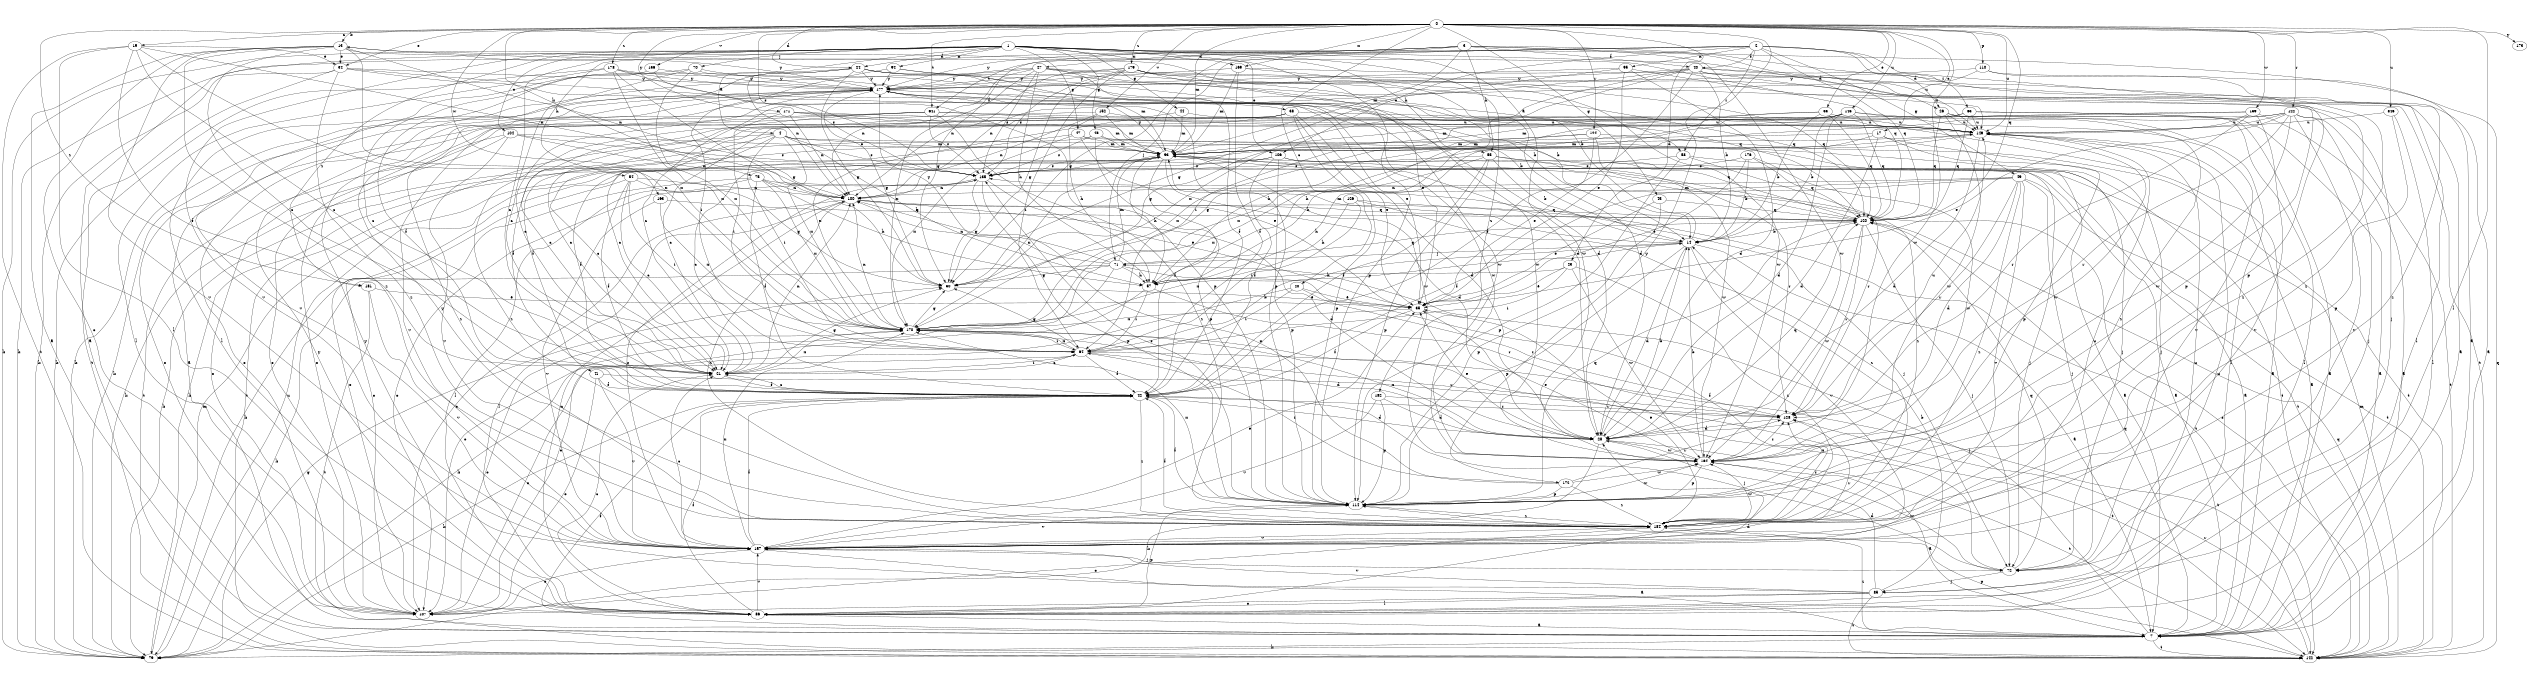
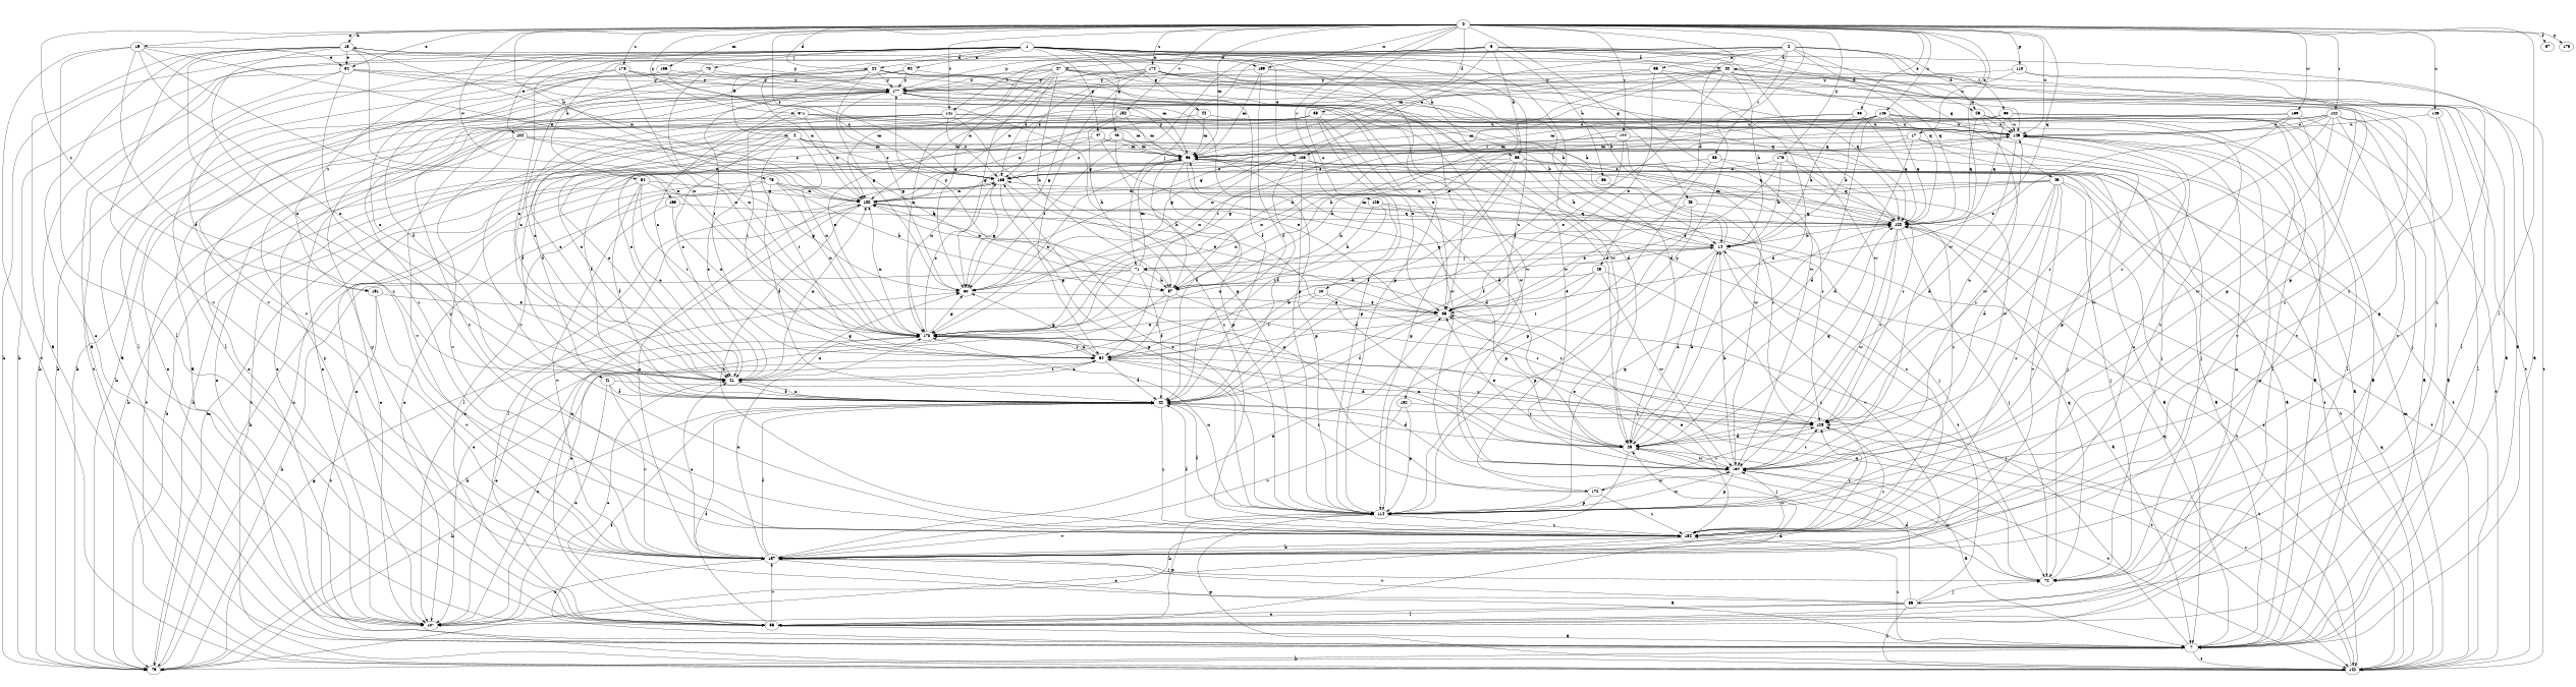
  strict digraph {
    0
    13
    17
    19
    20
    23
    24
    33
    34
+   37
    38
    43
    75
    85
    93
    110
    120
    122
    124
    126
    135
-   141 [label=641]
+   141
    145
-   146 [label=846]
+   146
    149
    152
    156
    159
    163
    164
    169
-   171
+   171 [label=571]
    172
    173
    176
    178
-   179
+   179 [label=174]
    181
    7
    21
    157
    177
    184
    170
    100
    107
    114
    57
    28
    72
    142
    42
    86
    79
    64
    35
    128
    50
    14
    1
    4
    26
    44
    47
    48
    54
    55
    70
    94
    104
    106
    182
    41
    71
    2
    40
    49
    58
    63
    95
    3
    27
+   56
    0 -> 13 [label=b]
    0 -> 17 [label=c]
    0 -> 19 [label=c]
    0 -> 20 [label=c]
    0 -> 23 [label=d]
    0 -> 24 [label=d]
    0 -> 33 [label=e]
    0 -> 34 [label=e]
-   177 -> 38 [label=f]
+   0 -> 37 [label=f]
+   0 -> 38 [label=f]
    0 -> 43 [label=g]
    0 -> 75 [label=k]
    0 -> 85 [label=l]
    0 -> 93 [label=m]
    0 -> 110 [label=p]
    0 -> 120 [label=q]
    0 -> 122 [label=r]
    0 -> 124 [label=r]
+   0 -> 126 [label=r]
    0 -> 135 [label=s]
    0 -> 141 [label=t]
    0 -> 145 [label=u]
    0 -> 146 [label=u]
    0 -> 149 [label=u]
    0 -> 152 [label=v]
-   0 -> 156 [label=v]
+   0 -> 156 [label=m]
    0 -> 159 [label=w]
    0 -> 163 [label=w]
    0 -> 164 [label=w]
    0 -> 169 [label=x]
    0 -> 171 [label=y]
    0 -> 172 [label=y]
    0 -> 173 [label=y]
+   0 -> 176 [label=y]
    0 -> 178 [label=z]
    0 -> 179 [label=z]
    0 -> 181 [label=z]
    13 -> 34 [label=e]
    13 -> 120 [label=q]
    13 -> 7 [label=a]
    13 -> 21 [label=c]
    13 -> 157 [label=v]
    13 -> 177 [label=y]
    13 -> 184 [label=z]
    13 -> 170 [label=x]
    13 -> 100 [label=n]
    13 -> 107 [label=o]
    17 -> 93 [label=m]
    17 -> 114 [label=p]
    17 -> 57 [label=h]
    17 -> 28 [label=d]
    17 -> 72 [label=j]
    19 -> 34 [label=e]
    19 -> 21 [label=c]
    19 -> 170 [label=x]
    19 -> 100 [label=n]
    19 -> 142 [label=t]
    19 -> 42 [label=f]
    19 -> 86 [label=l]
    20 -> 79 [label=k]
    20 -> 64 [label=i]
    20 -> 35 [label=e]
    20 -> 128 [label=r]
    23 -> 164 [label=w]
    23 -> 184 [label=z]
    23 -> 57 [label=h]
    23 -> 64 [label=i]
    23 -> 35 [label=e]
    24 -> 93 [label=m]
    24 -> 120 [label=q]
    24 -> 177 [label=y]
    24 -> 100 [label=n]
    24 -> 42 [label=f]
    24 -> 86 [label=l]
    24 -> 50 [label=g]
    24 -> 14 [label=b]
    33 -> 120 [label=q]
    33 -> 170 [label=x]
    33 -> 57 [label=h]
    33 -> 14 [label=b]
    34 -> 177 [label=y]
    34 -> 184 [label=z]
    34 -> 114 [label=p]
    34 -> 28 [label=d]
    34 -> 142 [label=t]
    34 -> 79 [label=k]
    38 -> 149 [label=u]
    38 -> 21 [label=c]
    38 -> 184 [label=z]
    38 -> 114 [label=p]
    38 -> 28 [label=d]
    38 -> 42 [label=f]
    38 -> 35 [label=e]
    43 -> 120 [label=q]
    43 -> 114 [label=p]
    43 -> 35 [label=e]
    75 -> 170 [label=x]
    75 -> 100 [label=n]
    75 -> 107 [label=o]
    75 -> 57 [label=h]
    75 -> 72 [label=j]
    75 -> 42 [label=f]
    75 -> 86 [label=l]
    85 -> 149 [label=u]
    85 -> 157 [label=v]
    85 -> 177 [label=y]
    85 -> 107 [label=o]
    85 -> 28 [label=d]
-   72 -> 85 [label=j]
+   85 -> 72 [label=j]
    85 -> 142 [label=t]
    85 -> 86 [label=l]
-   85 -> 14 [label=b]
+   85 -> 14 [label=t]
    93 -> 7 [label=a]
    93 -> 21 [label=c]
    93 -> 177 [label=y]
    93 -> 170 [label=x]
    93 -> 57 [label=h]
    93 -> 28 [label=d]
    93 -> 142 [label=t]
    93 -> 42 [label=f]
    93 -> 79 [label=k]
    110 -> 21 [label=c]
    110 -> 177 [label=y]
    110 -> 184 [label=z]
-   110 -> 142 [label=q]
+   110 -> 142 [label=t]
    120 -> 93 [label=m]
    120 -> 164 [label=w]
    120 -> 72 [label=j]
    120 -> 128 [label=r]
    120 -> 14 [label=b]
    122 -> 149 [label=u]
    122 -> 164 [label=w]
    122 -> 21 [label=c]
    122 -> 157 [label=v]
    122 -> 57 [label=h]
    122 -> 72 [label=j]
    122 -> 142 [label=t]
    122 -> 35 [label=e]
    122 -> 128 [label=r]
-   124 -> 93 [label=m]
+   124 -> 93 [label=i]
    124 -> 164 [label=w]
    124 -> 142 [label=t]
    124 -> 79 [label=k]
    124 -> 35 [label=e]
    126 -> 120 [label=q]
    126 -> 184 [label=z]
    126 -> 57 [label=h]
    126 -> 64 [label=i]
    135 -> 100 [label=n]
    135 -> 107 [label=o]
    135 -> 114 [label=p]
    135 -> 35 [label=e]
    135 -> 50 [label=g]
    141 -> 135 [label=s]
    141 -> 149 [label=u]
    141 -> 7 [label=a]
    141 -> 21 [label=c]
    141 -> 157 [label=v]
    141 -> 184 [label=z]
    141 -> 107 [label=o]
    145 -> 93 [label=m]
    145 -> 120 [label=q]
-   33 -> 149 [label=u]
+   145 -> 149 [label=u]
    145 -> 21 [label=c]
    145 -> 157 [label=v]
    145 -> 184 [label=z]
    145 -> 28 [label=d]
    145 -> 50 [label=g]
    145 -> 14 [label=b]
    146 -> 149 [label=u]
    146 -> 114 [label=p]
    146 -> 86 [label=l]
    149 -> 93 [label=m]
    149 -> 164 [label=w]
    149 -> 7 [label=a]
    149 -> 28 [label=d]
    149 -> 50 [label=g]
    152 -> 93 [label=m]
    152 -> 149 [label=u]
    152 -> 100 [label=n]
    152 -> 107 [label=o]
    152 -> 57 [label=h]
    156 -> 135 [label=s]
    156 -> 21 [label=c]
    156 -> 177 [label=y]
    159 -> 149 [label=u]
    159 -> 7 [label=a]
    159 -> 157 [label=v]
    159 -> 170 [label=x]
    159 -> 107 [label=o]
    159 -> 128 [label=r]
    163 -> 120 [label=q]
    163 -> 157 [label=v]
    163 -> 170 [label=x]
    164 -> 7 [label=a]
    164 -> 114 [label=p]
    164 -> 35 [label=e]
    164 -> 128 [label=r]
    164 -> 14 [label=b]
    169 -> 93 [label=m]
    169 -> 164 [label=w]
    169 -> 7 [label=a]
    169 -> 177 [label=y]
    169 -> 42 [label=f]
    171 -> 93 [label=m]
    171 -> 149 [label=u]
    171 -> 164 [label=w]
    171 -> 184 [label=z]
    171 -> 100 [label=n]
    171 -> 64 [label=i]
-   172 -> 164 [label=w]
+   164 -> 172 [label=w]
    172 -> 184 [label=z]
    172 -> 100 [label=n]
    172 -> 114 [label=p]
    172 -> 64 [label=i]
    172 -> 128 [label=r]
    176 -> 120 [label=q]
    176 -> 135 [label=s]
    176 -> 164 [label=w]
    176 -> 35 [label=e]
    176 -> 14 [label=b]
    178 -> 164 [label=w]
    178 -> 177 [label=y]
    178 -> 170 [label=x]
    178 -> 114 [label=p]
    178 -> 86 [label=l]
    178 -> 79 [label=k]
-   178 -> 50 [label=g]
+   27 -> 50 [label=g]
    179 -> 120 [label=q]
    179 -> 135 [label=s]
    179 -> 164 [label=w]
    179 -> 177 [label=y]
    179 -> 100 [label=n]
    179 -> 28 [label=d]
    179 -> 142 [label=t]
    179 -> 64 [label=i]
    179 -> 50 [label=g]
    181 -> 157 [label=v]
    181 -> 142 [label=t]
    181 -> 35 [label=e]
    7 -> 120 [label=q]
    7 -> 184 [label=z]
    7 -> 142 [label=t]
    7 -> 42 [label=f]
    7 -> 79 [label=k]
    7 -> 71 [label=j]
    21 -> 170 [label=x]
    21 -> 100 [label=n]
    21 -> 42 [label=f]
    21 -> 64 [label=i]
    21 -> 50 [label=g]
    157 -> 135 [label=s]
    157 -> 149 [label=u]
    157 -> 7 [label=a]
    157 -> 21 [label=c]
    157 -> 170 [label=x]
    157 -> 107 [label=o]
    157 -> 72 [label=j]
    157 -> 42 [label=f]
    157 -> 35 [label=e]
    157 -> 128 [label=r]
    177 -> 164 [label=w]
    177 -> 7 [label=a]
    177 -> 21 [label=c]
    177 -> 79 [label=k]
    177 -> 35 [label=e]
    177 -> 50 [label=g]
    177 -> 14 [label=b]
    184 -> 164 [label=w]
-   184 -> 157 [label=v]
+   184 -> 157 [label=b]
    184 -> 177 [label=y]
    184 -> 107 [label=o]
    184 -> 42 [label=f]
    184 -> 35 [label=e]
    184 -> 128 [label=r]
-   93 -> 135 [label=s]
+   170 -> 135 [label=s]
    170 -> 100 [label=n]
    170 -> 107 [label=o]
    170 -> 28 [label=d]
    170 -> 64 [label=i]
    170 -> 50 [label=g]
    100 -> 120 [label=q]
    100 -> 184 [label=z]
    100 -> 107 [label=o]
    100 -> 28 [label=d]
    100 -> 142 [label=t]
    100 -> 86 [label=l]
    114 -> 120 [label=q]
    114 -> 135 [label=s]
    114 -> 164 [label=w]
    114 -> 157 [label=v]
    114 -> 184 [label=z]
    114 -> 170 [label=x]
    114 -> 42 [label=f]
    57 -> 107 [label=o]
    57 -> 64 [label=i]
    57 -> 128 [label=r]
    28 -> 120 [label=q]
    28 -> 164 [label=w]
    28 -> 170 [label=x]
    28 -> 142 [label=t]
    28 -> 79 [label=k]
    28 -> 35 [label=e]
    28 -> 14 [label=b]
    72 -> 120 [label=q]
    72 -> 164 [label=w]
    72 -> 170 [label=x]
    142 -> 93 [label=m]
    142 -> 120 [label=q]
    142 -> 135 [label=s]
-   142 -> 114 [label=p]
+   114 -> 142 [label=p]
    142 -> 128 [label=r]
    42 -> 21 [label=c]
    42 -> 184 [label=z]
    42 -> 28 [label=d]
    42 -> 72 [label=j]
    42 -> 79 [label=k]
    42 -> 128 [label=r]
    86 -> 149 [label=u]
    86 -> 7 [label=a]
    86 -> 21 [label=c]
    86 -> 157 [label=v]
    86 -> 177 [label=y]
    86 -> 100 [label=n]
    86 -> 114 [label=p]
    86 -> 28 [label=d]
    86 -> 42 [label=f]
    79 -> 93 [label=m]
    79 -> 149 [label=u]
    79 -> 50 [label=g]
    64 -> 21 [label=c]
    64 -> 170 [label=x]
    64 -> 107 [label=o]
    64 -> 142 [label=t]
    64 -> 42 [label=f]
    64 -> 128 [label=r]
    64 -> 50 [label=g]
    64 -> 14 [label=b]
    35 -> 170 [label=x]
    35 -> 42 [label=f]
    128 -> 149 [label=u]
    128 -> 28 [label=d]
    50 -> 35 [label=e]
    14 -> 13 [label=b]
    14 -> 93 [label=m]
    14 -> 7 [label=a]
    14 -> 157 [label=v]
    14 -> 170 [label=x]
    14 -> 114 [label=p]
    14 -> 28 [label=d]
    14 -> 71 [label=j]
    1 -> 24 [label=d]
    1 -> 149 [label=u]
    1 -> 164 [label=w]
    1 -> 169 [label=x]
    1 -> 181 [label=z]
    1 -> 7 [label=a]
    1 -> 21 [label=c]
    1 -> 157 [label=v]
    1 -> 114 [label=p]
    1 -> 79 [label=k]
    1 -> 4 [label=a]
    1 -> 26 [label=d]
    1 -> 44 [label=g]
    1 -> 47 [label=g]
    1 -> 48 [label=g]
    1 -> 54 [label=h]
    1 -> 55 [label=h]
    1 -> 70 [label=j]
    1 -> 94 [label=n]
    1 -> 104 [label=o]
    1 -> 106 [label=o]
    1 -> 182 [label=z]
    4 -> 93 [label=m]
    4 -> 120 [label=q]
    4 -> 135 [label=s]
    4 -> 21 [label=c]
    4 -> 170 [label=x]
    4 -> 57 [label=h]
    4 -> 142 [label=t]
    4 -> 64 [label=i]
    4 -> 41 [label=f]
    26 -> 120 [label=q]
    26 -> 149 [label=u]
    26 -> 164 [label=w]
    26 -> 7 [label=a]
    26 -> 86 [label=l]
    44 -> 93 [label=m]
    44 -> 149 [label=u]
    44 -> 170 [label=x]
    47 -> 93 [label=m]
    47 -> 170 [label=x]
    47 -> 72 [label=j]
    47 -> 42 [label=f]
    47 -> 35 [label=e]
    48 -> 93 [label=m]
    48 -> 135 [label=s]
    48 -> 114 [label=p]
    48 -> 142 [label=t]
    48 -> 79 [label=k]
    54 -> 21 [label=c]
    54 -> 100 [label=n]
    54 -> 42 [label=f]
    54 -> 79 [label=k]
    54 -> 64 [label=i]
    54 -> 50 [label=g]
    55 -> 135 [label=s]
    55 -> 7 [label=a]
    55 -> 170 [label=x]
    55 -> 114 [label=p]
    55 -> 42 [label=f]
    55 -> 128 [label=r]
    55 -> 14 [label=b]
    70 -> 21 [label=c]
    70 -> 157 [label=v]
    70 -> 177 [label=y]
    70 -> 170 [label=x]
    70 -> 28 [label=d]
-   94 -> 58 [label=a]
+   94 -> 7 [label=a]
    94 -> 177 [label=y]
    94 -> 64 [label=i]
    94 -> 35 [label=e]
-   104 -> 93 [label=o]
+   104 -> 93 [label=m]
    104 -> 135 [label=s]
    104 -> 157 [label=v]
    104 -> 100 [label=n]
    104 -> 107 [label=o]
    104 -> 142 [label=t]
    106 -> 135 [label=s]
    106 -> 184 [label=z]
    106 -> 107 [label=o]
    106 -> 114 [label=p]
    106 -> 72 [label=j]
    106 -> 42 [label=f]
    182 -> 157 [label=v]
    182 -> 114 [label=p]
-   182 -> 28 [label=d]
    182 -> 128 [label=r]
    41 -> 157 [label=v]
    41 -> 107 [label=o]
    41 -> 142 [label=t]
    41 -> 42 [label=f]
    71 -> 93 [label=m]
    71 -> 120 [label=q]
    71 -> 177 [label=y]
    71 -> 100 [label=n]
    71 -> 107 [label=o]
    71 -> 57 [label=h]
-   71 -> 184 [label=f]
+   71 -> 42 [label=f]
    71 -> 79 [label=k]
    71 -> 50 [label=g]
    2 -> 120 [label=q]
    2 -> 141 [label=t]
    2 -> 114 [label=p]
    2 -> 50 [label=g]
    2 -> 26 [label=d]
    2 -> 106 [label=o]
    2 -> 71 [label=j]
    2 -> 40 [label=f]
    2 -> 49 [label=g]
    2 -> 58 [label=i]
    2 -> 63 [label=i]
    2 -> 95 [label=n]
    40 -> 7 [label=a]
    40 -> 177 [label=y]
    40 -> 184 [label=z]
    40 -> 170 [label=x]
    40 -> 100 [label=n]
    40 -> 114 [label=p]
    40 -> 42 [label=f]
    40 -> 86 [label=l]
    40 -> 64 [label=i]
    40 -> 14 [label=b]
    49 -> 157 [label=v]
    49 -> 184 [label=z]
    49 -> 100 [label=n]
    49 -> 57 [label=h]
    49 -> 28 [label=d]
    49 -> 72 [label=j]
    49 -> 142 [label=t]
    49 -> 42 [label=f]
    49 -> 128 [label=r]
    58 -> 135 [label=s]
    58 -> 7 [label=a]
    58 -> 114 [label=p]
    58 -> 128 [label=r]
    63 -> 93 [label=m]
    63 -> 120 [label=q]
    63 -> 149 [label=u]
    63 -> 7 [label=a]
    63 -> 107 [label=o]
    63 -> 86 [label=l]
    95 -> 149 [label=u]
    95 -> 177 [label=y]
    95 -> 28 [label=d]
    95 -> 35 [label=e]
    95 -> 50 [label=g]
    3 -> 93 [label=m]
    3 -> 164 [label=w]
    3 -> 7 [label=a]
    3 -> 177 [label=y]
    3 -> 184 [label=z]
    3 -> 79 [label=k]
    3 -> 50 [label=g]
    3 -> 55 [label=h]
    3 -> 40 [label=f]
    3 -> 27 [label=d]
+   3 -> 56 [label=h]
    27 -> 120 [label=q]
    27 -> 135 [label=s]
    27 -> 177 [label=y]
    27 -> 170 [label=x]
-   27 -> 100 [label=n]
+   27 -> 100 [label=m]
    27 -> 57 [label=h]
    27 -> 72 [label=j]
    27 -> 42 [label=f]
    27 -> 79 [label=k]
    27 -> 14 [label=b]
+   56 -> 100 [label=n]
+   56 -> 128 [label=r]
  }
